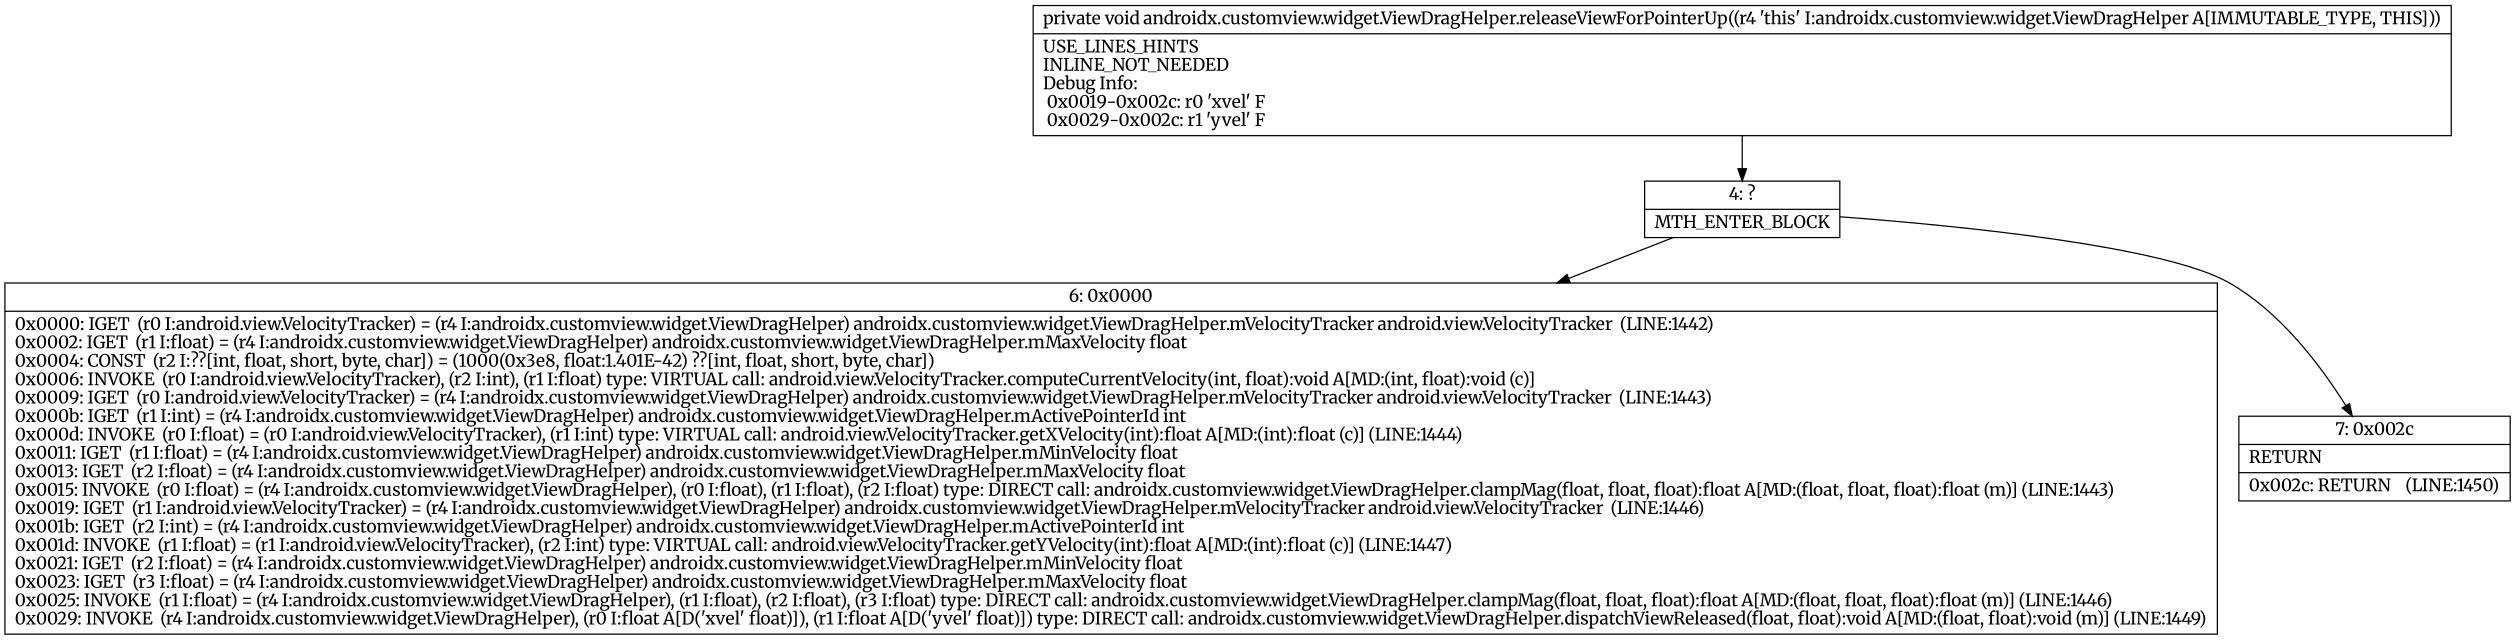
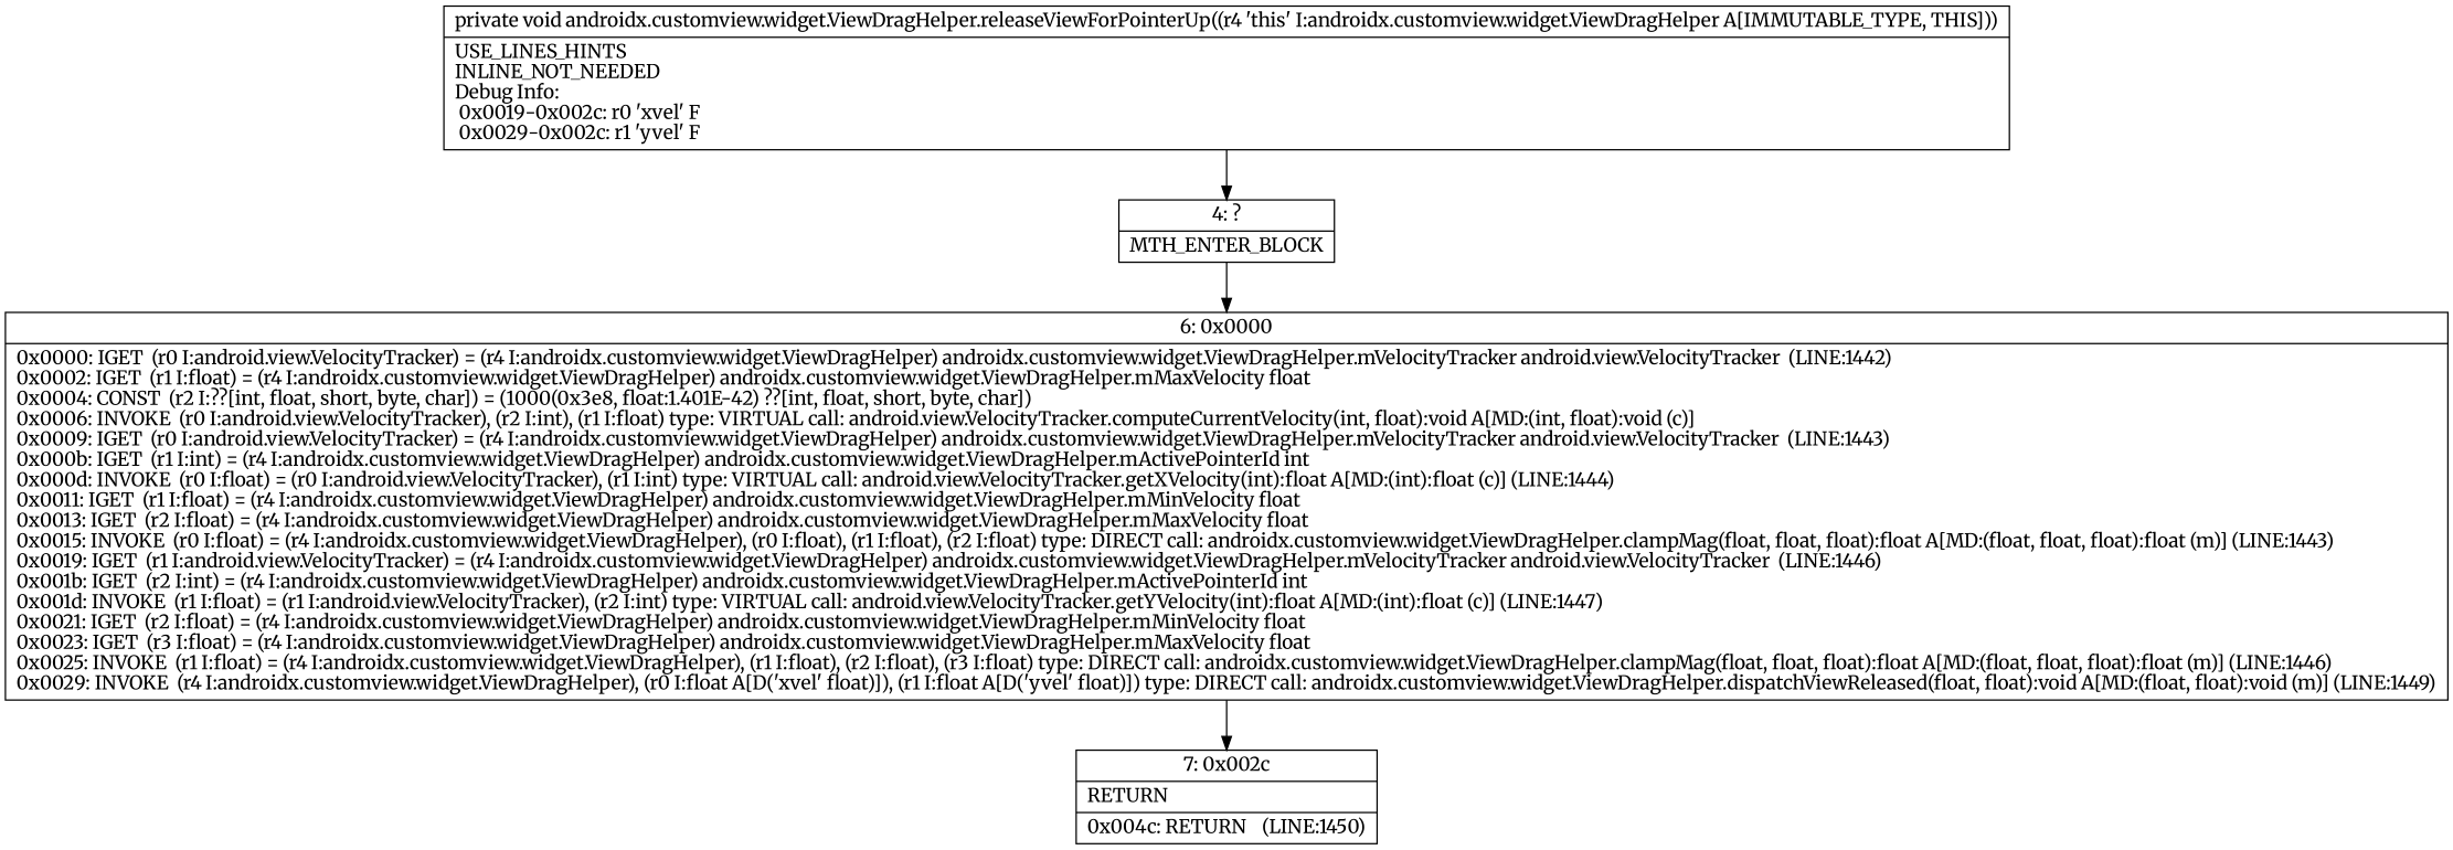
  digraph {
    fontname=Merriweather
    node [fontname=Merriweather shape=record]
    edge [fontname=Merriweather]
    n1 [label="{4\:\ ?|MTH_ENTER_BLOCK\l}"]
    n2 [label="{6\:\ 0x0000|0x0000: IGET  (r0 I:android.view.VelocityTracker) = (r4 I:androidx.customview.widget.ViewDragHelper) androidx.customview.widget.ViewDragHelper.mVelocityTracker android.view.VelocityTracker  (LINE:1442)\l0x0002: IGET  (r1 I:float) = (r4 I:androidx.customview.widget.ViewDragHelper) androidx.customview.widget.ViewDragHelper.mMaxVelocity float \l0x0004: CONST  (r2 I:??[int, float, short, byte, char]) = (1000(0x3e8, float:1.401E\-42) ??[int, float, short, byte, char]) \l0x0006: INVOKE  (r0 I:android.view.VelocityTracker), (r2 I:int), (r1 I:float) type: VIRTUAL call: android.view.VelocityTracker.computeCurrentVelocity(int, float):void A[MD:(int, float):void (c)]\l0x0009: IGET  (r0 I:android.view.VelocityTracker) = (r4 I:androidx.customview.widget.ViewDragHelper) androidx.customview.widget.ViewDragHelper.mVelocityTracker android.view.VelocityTracker  (LINE:1443)\l0x000b: IGET  (r1 I:int) = (r4 I:androidx.customview.widget.ViewDragHelper) androidx.customview.widget.ViewDragHelper.mActivePointerId int \l0x000d: INVOKE  (r0 I:float) = (r0 I:android.view.VelocityTracker), (r1 I:int) type: VIRTUAL call: android.view.VelocityTracker.getXVelocity(int):float A[MD:(int):float (c)] (LINE:1444)\l0x0011: IGET  (r1 I:float) = (r4 I:androidx.customview.widget.ViewDragHelper) androidx.customview.widget.ViewDragHelper.mMinVelocity float \l0x0013: IGET  (r2 I:float) = (r4 I:androidx.customview.widget.ViewDragHelper) androidx.customview.widget.ViewDragHelper.mMaxVelocity float \l0x0015: INVOKE  (r0 I:float) = (r4 I:androidx.customview.widget.ViewDragHelper), (r0 I:float), (r1 I:float), (r2 I:float) type: DIRECT call: androidx.customview.widget.ViewDragHelper.clampMag(float, float, float):float A[MD:(float, float, float):float (m)] (LINE:1443)\l0x0019: IGET  (r1 I:android.view.VelocityTracker) = (r4 I:androidx.customview.widget.ViewDragHelper) androidx.customview.widget.ViewDragHelper.mVelocityTracker android.view.VelocityTracker  (LINE:1446)\l0x001b: IGET  (r2 I:int) = (r4 I:androidx.customview.widget.ViewDragHelper) androidx.customview.widget.ViewDragHelper.mActivePointerId int \l0x001d: INVOKE  (r1 I:float) = (r1 I:android.view.VelocityTracker), (r2 I:int) type: VIRTUAL call: android.view.VelocityTracker.getYVelocity(int):float A[MD:(int):float (c)] (LINE:1447)\l0x0021: IGET  (r2 I:float) = (r4 I:androidx.customview.widget.ViewDragHelper) androidx.customview.widget.ViewDragHelper.mMinVelocity float \l0x0023: IGET  (r3 I:float) = (r4 I:androidx.customview.widget.ViewDragHelper) androidx.customview.widget.ViewDragHelper.mMaxVelocity float \l0x0025: INVOKE  (r1 I:float) = (r4 I:androidx.customview.widget.ViewDragHelper), (r1 I:float), (r2 I:float), (r3 I:float) type: DIRECT call: androidx.customview.widget.ViewDragHelper.clampMag(float, float, float):float A[MD:(float, float, float):float (m)] (LINE:1446)\l0x0029: INVOKE  (r4 I:androidx.customview.widget.ViewDragHelper), (r0 I:float A[D('xvel' float)]), (r1 I:float A[D('yvel' float)]) type: DIRECT call: androidx.customview.widget.ViewDragHelper.dispatchViewReleased(float, float):void A[MD:(float, float):void (m)] (LINE:1449)\l}"]
-   n3 [label="{7\:\ 0x002c|RETURN\l|0x002c: RETURN    (LINE:1450)\l}"]
+   n3 [label="{7\:\ 0x002c|RETURN\l|0x004c: RETURN    (LINE:1450)\l}"]
    n4 [label="{private void androidx.customview.widget.ViewDragHelper.releaseViewForPointerUp((r4 'this' I:androidx.customview.widget.ViewDragHelper A[IMMUTABLE_TYPE, THIS]))  | USE_LINES_HINTS\lINLINE_NOT_NEEDED\lDebug Info:\l  0x0019\-0x002c: r0 'xvel' F\l  0x0029\-0x002c: r1 'yvel' F\l}"]
    n1 -> n2
-   n1 -> n3
+   n2 -> n3
    n4 -> n1
  }
